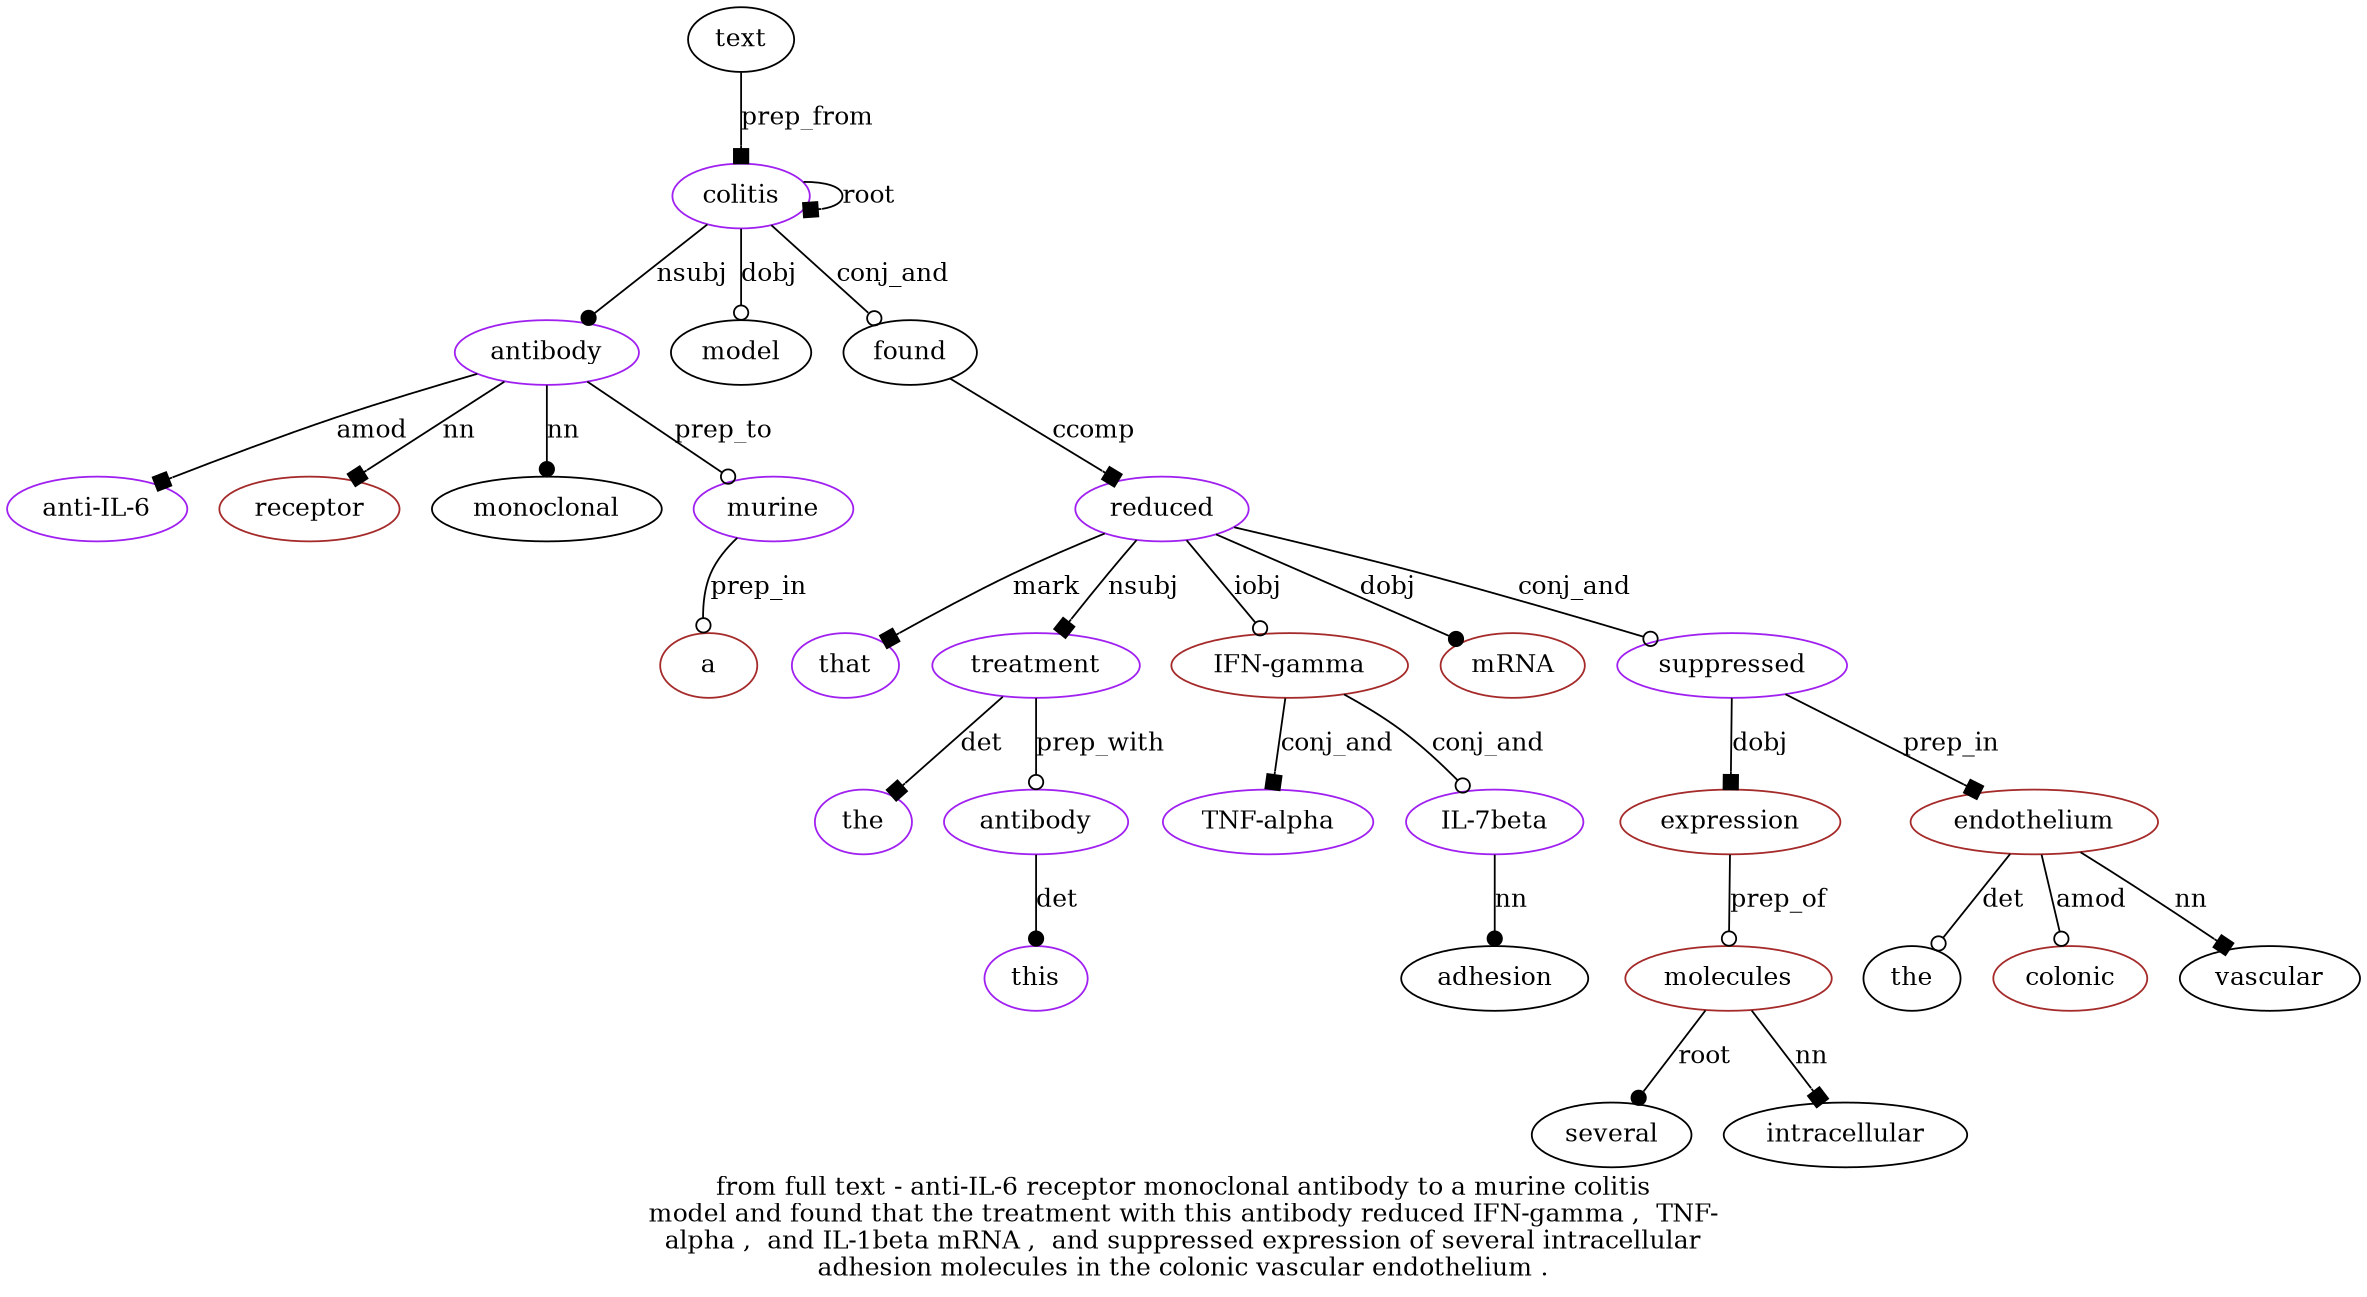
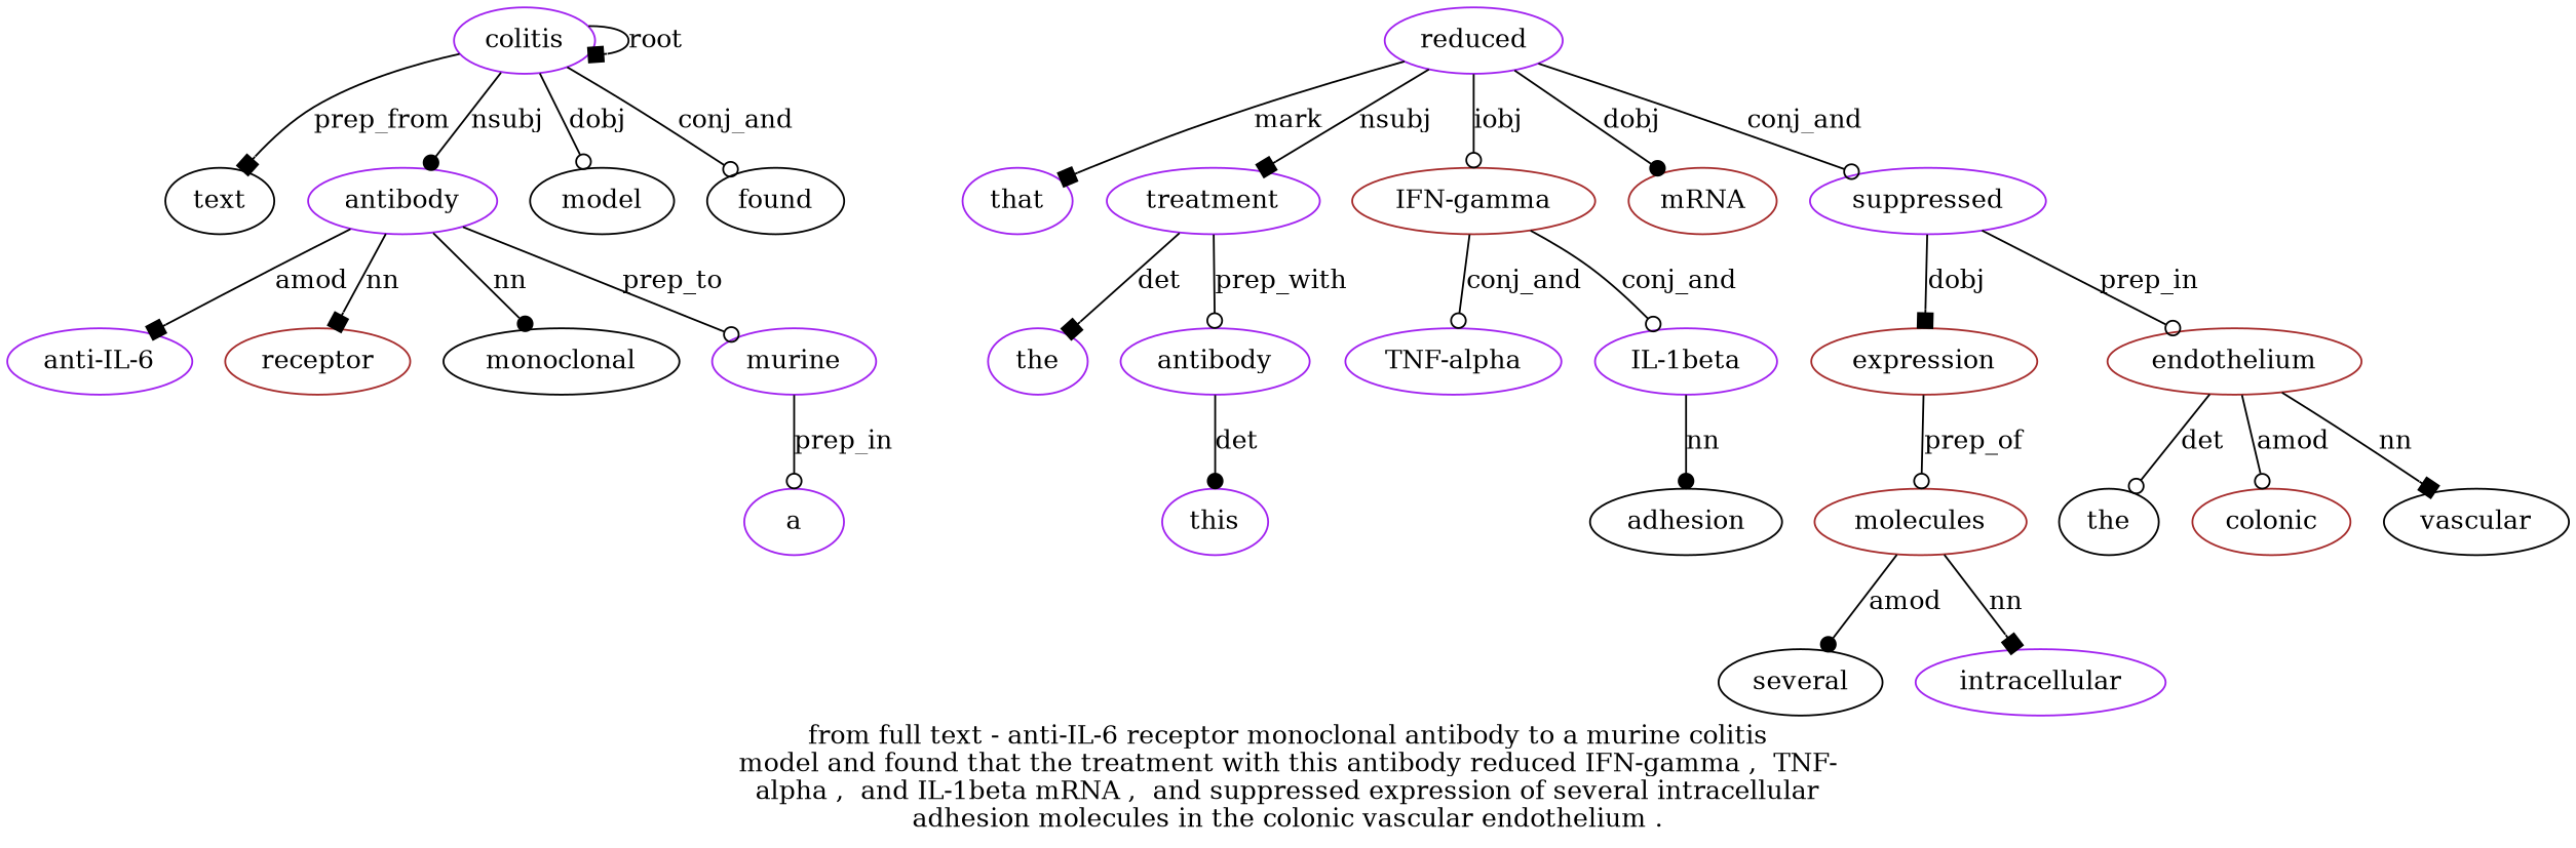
  digraph {
    label="from full text - anti-IL-6 receptor monoclonal antibody to a murine colitis\nmodel and found that the treatment with this antibody reduced IFN-gamma ,  TNF-\nalpha ,  and IL-1beta mRNA ,  and suppressed expression of several intracellular\nadhesion molecules in the colonic vascular endothelium ."
    node [color=purple fillcolor=white style=filled]
    edge [arrowhead=box]
    n1 [color=black label=text]
    n2 [label=colitis]
    n3 [label=antibody]
    n4 [color=black label=model]
    n5 [color=black label=found]
    n6 [label="anti-IL-6"]
    n7 [color=brown label=receptor]
    n8 [color=black label=monoclonal]
    n9 [label=murine]
    n10 [label=reduced]
-   n11 [color=brown label=a]
+   n11 [label=a]
    n12 [label=that]
    n13 [label=treatment]
    n14 [color=brown label="IFN-gamma"]
    n15 [color=brown label=mRNA]
    n16 [label=suppressed]
    n17 [label=the]
    n18 [label=antibody]
    n19 [label="TNF-alpha"]
-   n20 [label="IL-7beta"]
+   n20 [label="IL-1beta"]
    n21 [color=brown label=expression]
    n22 [color=brown label=endothelium]
    n23 [label=this]
    n24 [color=black label=adhesion]
    n25 [color=brown label=molecules]
    n26 [color=black label=the]
    n27 [color=brown label=colonic]
    n28 [color=black label=vascular]
    n29 [color=black label=several]
-   n30 [color=black label=intracellular]
-   n1 -> n2 [label=prep_from]
+   n30 [label=intracellular]
+   n2 -> n1 [label=prep_from]
    n2 -> n2 [label=root]
    n2 -> n3 [arrowhead=dot label=nsubj]
    n2 -> n4 [arrowhead=odot label=dobj]
    n2 -> n5 [arrowhead=odot label=conj_and]
    n3 -> n6 [label=amod]
    n3 -> n7 [label=nn]
    n3 -> n8 [arrowhead=dot label=nn]
    n3 -> n9 [arrowhead=odot label=prep_to]
-   n5 -> n10 [label=ccomp]
    n9 -> n11 [arrowhead=odot label=prep_in]
    n10 -> n12 [label=mark]
    n10 -> n13 [label=nsubj]
    n10 -> n14 [arrowhead=odot label=iobj]
    n10 -> n15 [arrowhead=dot label=dobj]
    n10 -> n16 [arrowhead=odot label=conj_and]
    n13 -> n17 [label=det]
    n13 -> n18 [arrowhead=odot label=prep_with]
-   n14 -> n19 [label=conj_and]
+   n14 -> n19 [arrowhead=odot label=conj_and]
    n14 -> n20 [arrowhead=odot label=conj_and]
    n16 -> n21 [label=dobj]
-   n16 -> n22 [label=prep_in]
+   n16 -> n22 [arrowhead=odot label=prep_in]
    n18 -> n23 [arrowhead=dot label=det]
    n20 -> n24 [arrowhead=dot label=nn]
    n21 -> n25 [arrowhead=odot label=prep_of]
    n22 -> n26 [arrowhead=odot label=det]
    n22 -> n27 [arrowhead=odot label=amod]
    n22 -> n28 [label=nn]
-   n25 -> n29 [arrowhead=dot label=root]
+   n25 -> n29 [arrowhead=dot label=amod]
    n25 -> n30 [label=nn]
  }
